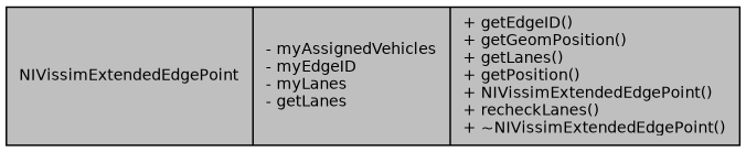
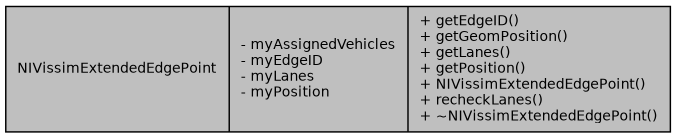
  digraph {
    rankdir=LR
-   n1 [color=black fillcolor=grey75 fontcolor=black fontname=Helvetica fontsize=10 height=0.2 label="{NIVissimExtendedEdgePoint\n|- myAssignedVehicles\l- myEdgeID\l- myLanes\l- getLanes\l|+ getEdgeID()\l+ getGeomPosition()\l+ getLanes()\l+ getPosition()\l+ NIVissimExtendedEdgePoint()\l+ recheckLanes()\l+ ~NIVissimExtendedEdgePoint()\l}" shape=record style=filled width=0.4]
+   n1 [color=black fillcolor=grey75 fontcolor=black fontname=Helvetica fontsize=10 height=0.2 label="{NIVissimExtendedEdgePoint\n|- myAssignedVehicles\l- myEdgeID\l- myLanes\l- myPosition\l|+ getEdgeID()\l+ getGeomPosition()\l+ getLanes()\l+ getPosition()\l+ NIVissimExtendedEdgePoint()\l+ recheckLanes()\l+ ~NIVissimExtendedEdgePoint()\l}" shape=record style=filled width=0.4]
  }
